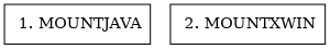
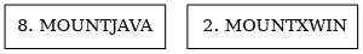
  digraph {
    node [shape=box]
-   n1 [label=" 1. MOUNTJAVA"]
+   n1 [label="8. MOUNTJAVA"]
    n2 [label=" 2. MOUNTXWIN"]
  }
